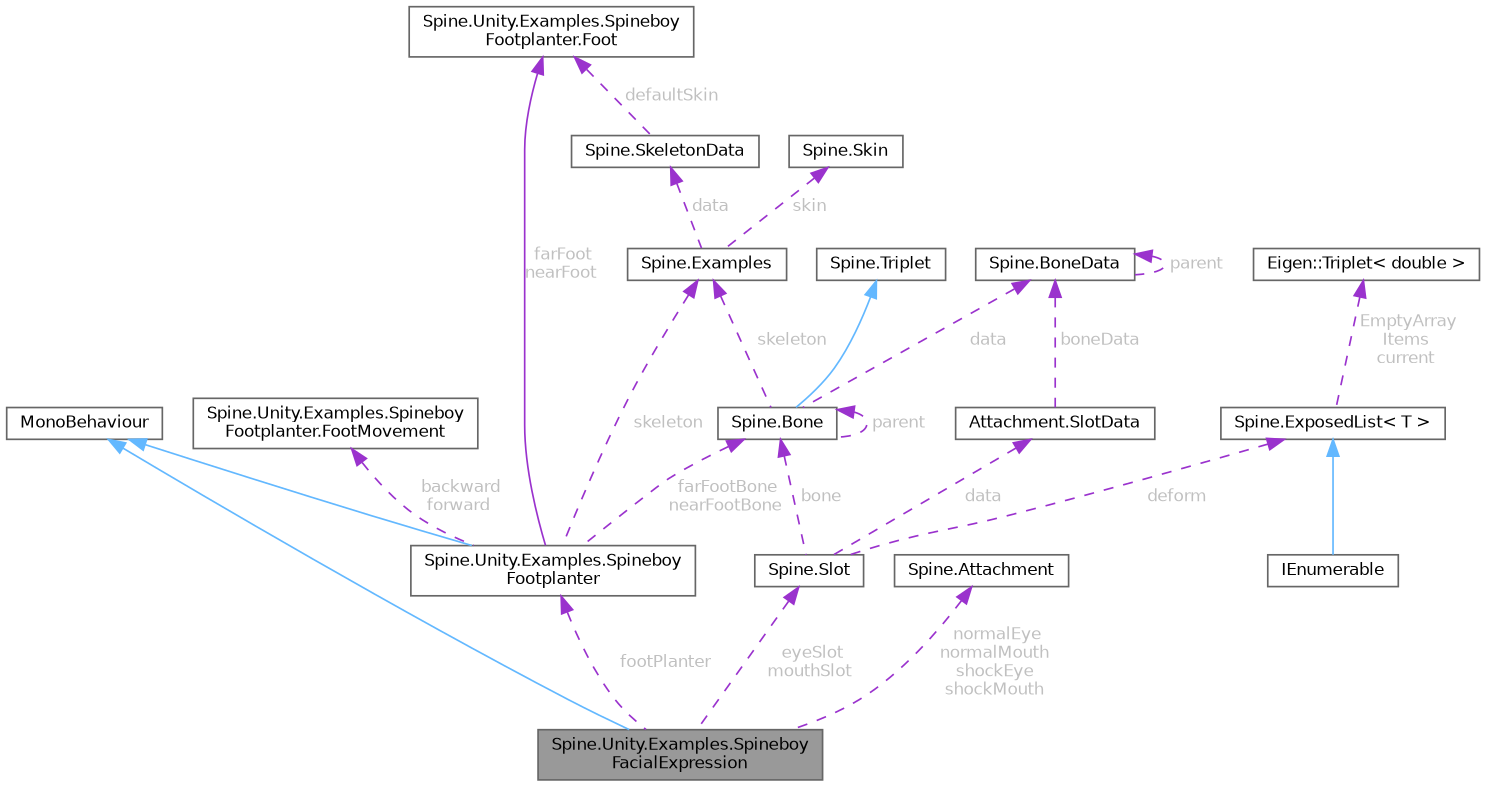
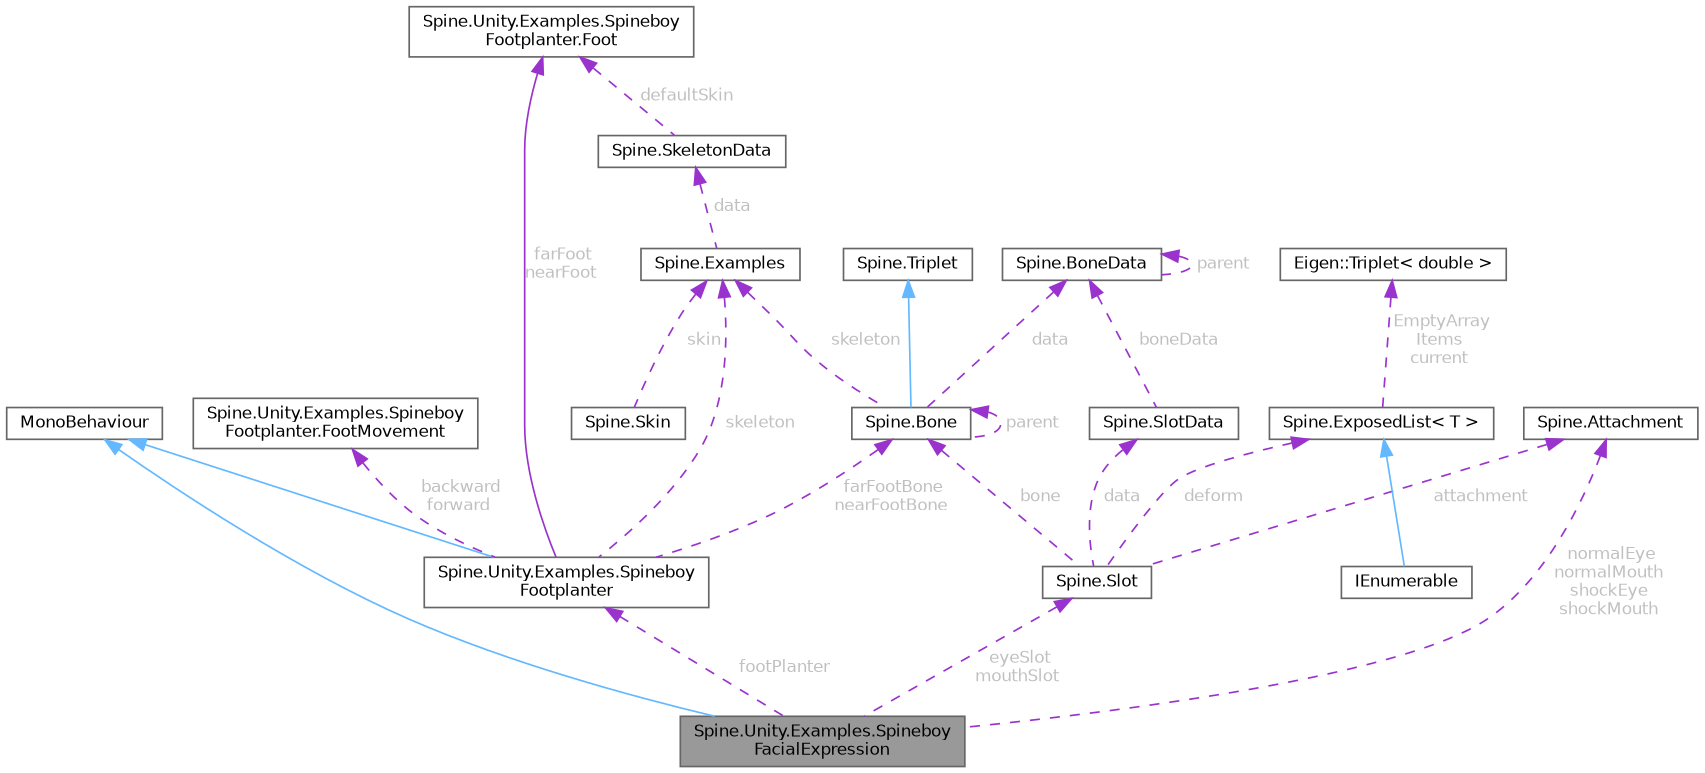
  digraph {
    rankdir=TB
    node [color=gray40 fillcolor=white fontname=Helvetica fontsize=10 shape=box style=filled]
    edge [color=darkorchid3 dir=back fontname=Helvetica fontsize=10 labelfontname=Helvetica labelfontsize=10 style=dashed fontcolor=grey]
    n1 [fillcolor=grey60 fontcolor=black height=0.2 label="Spine.Unity.Examples.Spineboy\lFacialExpression" width=0.4]
    n2 [height=0.2 label=MonoBehaviour width=0.4]
    n3 [height=0.2 label="Spine.Unity.Examples.Spineboy\lFootplanter" width=0.4]
    n4 [height=0.2 label="Spine.Unity.Examples.Spineboy\lFootplanter.FootMovement" width=0.4]
    n5 [height=0.2 label="Spine.Unity.Examples.Spineboy\lFootplanter.Foot" width=0.4]
    n6 [height=0.2 label="Spine.SkeletonData" width=0.4]
    n7 [height=0.2 label="Spine.Examples" width=0.4]
    n8 [height=0.2 label="Spine.Bone" width=0.4]
    n9 [height=0.2 label="Spine.Slot" width=0.4]
    n10 [height=0.2 label="Spine.Skin" width=0.4]
    n11 [height=0.2 label="Spine.Triplet" width=0.4]
    n12 [height=0.2 label="Spine.BoneData" width=0.4]
-   n13 [height=0.2 label="Attachment.SlotData" width=0.4]
+   n13 [height=0.2 label="Spine.SlotData" width=0.4]
    n14 [height=0.2 label="Spine.Attachment" width=0.4]
    n15 [height=0.2 label="Spine.ExposedList\< T \>" width=0.4]
    n16 [height=0.2 label=IEnumerable width=0.4]
    n17 [height=0.2 label="Eigen::Triplet\< double \>" width=0.4]
    n2 -> n1 [color=steelblue1 style=solid fontcolor=""]
    n2 -> n3 [color=steelblue1 style=solid fontcolor=""]
    n3 -> n1 [label=" footPlanter"]
    n4 -> n3 [label=" backward\nforward"]
    n5 -> n3 [label=" farFoot\nnearFoot" style=solid]
    n5 -> n6 [label=" defaultSkin"]
    n6 -> n7 [label=" data"]
    n7 -> n3 [label=" skeleton"]
    n7 -> n8 [label=" skeleton"]
    n8 -> n3 [label=" farFootBone\nnearFootBone"]
    n8 -> n8 [label=" parent"]
    n8 -> n9 [label=" bone"]
    n9 -> n1 [label=" eyeSlot\nmouthSlot"]
-   n10 -> n7 [label=" skin"]
+   n7 -> n10 [label=" skin"]
    n11 -> n8 [color=steelblue1 style=solid fontcolor=""]
    n12 -> n8 [label=" data"]
    n12 -> n12 [label=" parent"]
    n12 -> n13 [label=" boneData"]
    n13 -> n9 [label=" data"]
    n14 -> n1 [label=" normalEye\nnormalMouth\nshockEye\nshockMouth"]
+   n14 -> n9 [label=" attachment"]
    n15 -> n9 [label=" deform"]
    n15 -> n16 [color=steelblue1 style=solid fontcolor=""]
    n17 -> n15 [label=" EmptyArray\nItems\ncurrent"]
  }
